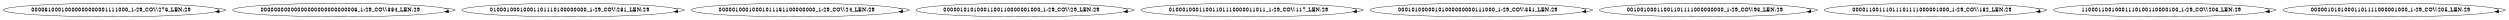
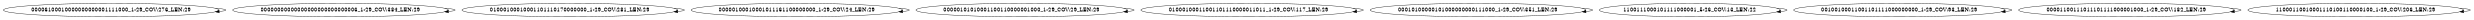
  digraph {
    n1 [label="00006100010000000000001111000_1-29_COV:276_LEN:29"]
    n2 [label="00000000000000000000000000006_1-29_COV:384_LEN:29"]
-   "01000100010001101110100000000_1-29_COV:281_LEN:29"
+   "01000100010001101110100000000_1-29_COV:281_LEN:29" [label="01000100010001101110170000000_1-29_COV:281_LEN:29"]
    n4 [label="00000100010001011161100000000_1-29_COV:24_LEN:29"]
    "00000101010001100110000001000_1-29_COV:29_LEN:29"
    "01000100011001101110000011011_1-29_COV:117_LEN:29"
    "00010100000101000000000111000_1-29_COV:351_LEN:29"
+   "1100111000101111000001_5-26_COV:13_LEN:22"
    "00100100011001101111000000000_1-29_COV:93_LEN:29"
    "00001100111011101111000001000_1-29_COV:182_LEN:29"
    "11000110010001110100110000100_1-29_COV:206_LEN:29"
-   "00000101010001101111000001000_1-29_COV:205_LEN:29"
    n1 -> n1
    n2 -> n2
    "01000100010001101110100000000_1-29_COV:281_LEN:29" -> "01000100010001101110100000000_1-29_COV:281_LEN:29"
    n4 -> n4
    "00000101010001100110000001000_1-29_COV:29_LEN:29" -> "00000101010001100110000001000_1-29_COV:29_LEN:29"
    "01000100011001101110000011011_1-29_COV:117_LEN:29" -> "01000100011001101110000011011_1-29_COV:117_LEN:29"
    "00010100000101000000000111000_1-29_COV:351_LEN:29" -> "00010100000101000000000111000_1-29_COV:351_LEN:29"
+   "1100111000101111000001_5-26_COV:13_LEN:22" -> "1100111000101111000001_5-26_COV:13_LEN:22"
    "00100100011001101111000000000_1-29_COV:93_LEN:29" -> "00100100011001101111000000000_1-29_COV:93_LEN:29"
    "00001100111011101111000001000_1-29_COV:182_LEN:29" -> "00001100111011101111000001000_1-29_COV:182_LEN:29"
    "11000110010001110100110000100_1-29_COV:206_LEN:29" -> "11000110010001110100110000100_1-29_COV:206_LEN:29"
-   "00000101010001101111000001000_1-29_COV:205_LEN:29" -> "00000101010001101111000001000_1-29_COV:205_LEN:29"
  }
